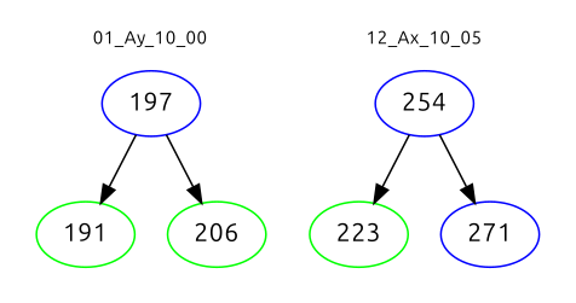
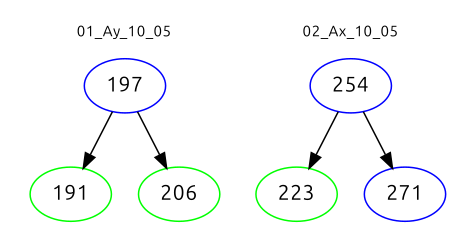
  digraph {
    fontname=Ubuntu
    node [color=blue fontname=Ubuntu]
    edge [color=black fontname=Ubuntu]
    n1 [label=197]
    n2 [color=green label=191]
    n3 [color=green label=206]
    n4 [label=254]
    n5 [color=green label=223]
    n6 [label=271]
    subgraph cluster_1 {
      color=white
      fontsize=10
-     label="01_Ay_10_00"
+     label="01_Ay_10_05"
      n1
      n2
      n3
    }
    subgraph cluster_2 {
      color=white
      fontsize=10
-     label="12_Ax_10_05"
+     label="02_Ax_10_05"
      n4
      n5
      n6
    }
    n1 -> n2
    n1 -> n3
    n4 -> n5
    n4 -> n6
  }
